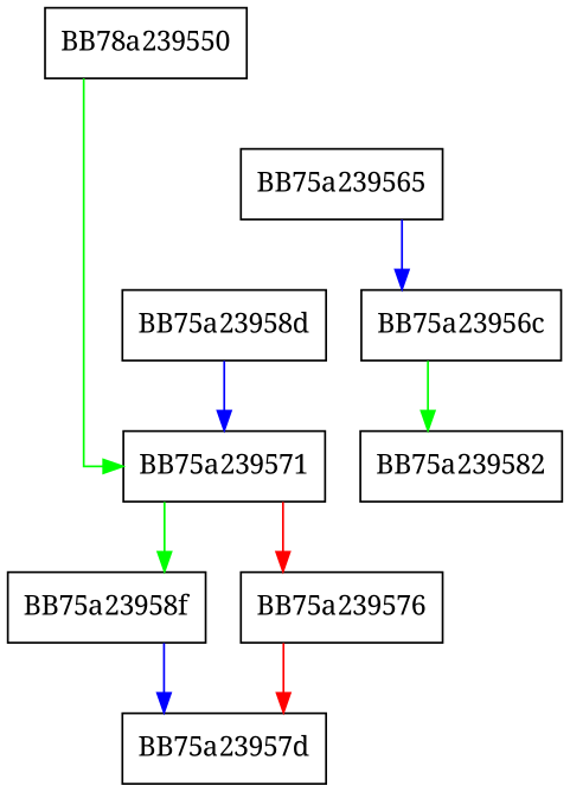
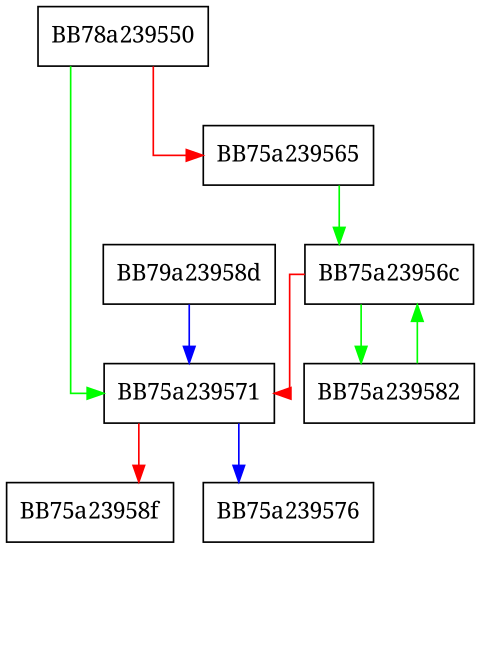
  digraph {
    fontname="Noto Serif"
    splines=ortho
    node [fontname="Noto Serif" shape=box]
    edge [color=green fontname="Noto Serif"]
    n1 [label=BB78a239550]
    BB75a239571
    BB75a239565
    BB75a23958f
    BB75a239576
    BB75a23956c
-   BB75a23957d
    BB75a239582
-   BB75a23958d
+   BB75a23958d [label=BB79a23958d]
    n1 -> BB75a239571
-   BB75a239571 -> BB75a23958f
-   BB75a239571 -> BB75a239576 [color=red]
-   BB75a239565 -> BB75a23956c [color=blue]
-   BB75a23958f -> BB75a23957d [color=blue]
-   BB75a239576 -> BB75a23957d [color=red]
+   n1 -> BB75a239565 [color=red]
+   BB75a239571 -> BB75a23958f [color=red]
+   BB75a239571 -> BB75a239576 [color=blue]
+   BB75a239565 -> BB75a23956c
+   BB75a23956c -> BB75a239571 [color=red]
    BB75a23956c -> BB75a239582
+   BB75a239582 -> BB75a23956c
    BB75a23958d -> BB75a239571 [color=blue]
  }
